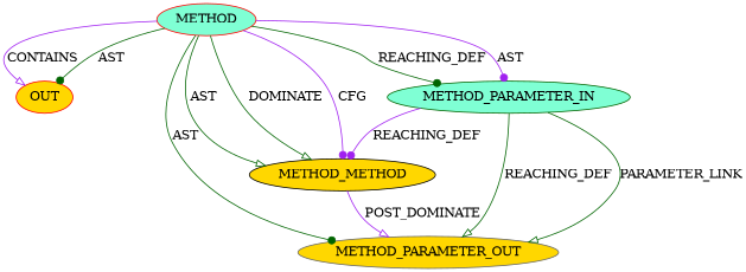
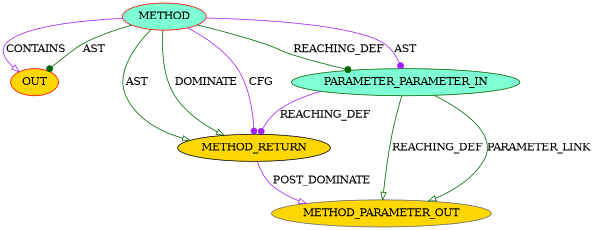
  digraph {
    node [CODE="<empty>" ORDER=1 TYPE_FULL_NAME=ANY color=red fillcolor=gold style=filled EVALUATION_STRATEGY=BY_VALUE]
    edge [arrowhead=onormal color=darkgreen]
    n1 [ARGUMENT_INDEX=1 label=OUT EVALUATION_STRATEGY=""]
    n2 [AST_PARENT_FULL_NAME="<global>" AST_PARENT_TYPE=NAMESPACE_BLOCK FILENAME="<empty>" FULL_NAME=iov_iter_is_discard IS_EXTERNAL=true NAME=iov_iter_is_discard ORDER=0 fillcolor=aquamarine label=METHOD TYPE_FULL_NAME="" EVALUATION_STRATEGY=""]
    n3 [CODE=p1 INDEX=1 IS_VARIADIC=false NAME=p1 color=gray40 label=METHOD_PARAMETER_OUT]
-   n4 [CODE=RET ORDER=2 color=black label=METHOD_METHOD]
-   n5 [CODE=p1 INDEX=1 IS_VARIADIC=false NAME=p1 color=darkgreen fillcolor=aquamarine label=METHOD_PARAMETER_IN]
+   n4 [CODE=RET ORDER=2 color=black label=METHOD_RETURN]
+   n5 [CODE=p1 INDEX=1 IS_VARIADIC=false NAME=p1 color=darkgreen fillcolor=aquamarine label=PARAMETER_PARAMETER_IN]
    n2 -> n1 [color=purple label=CONTAINS]
    n2 -> n1 [arrowhead=dot label=AST]
-   n2 -> n3 [arrowhead=dot label=AST]
    n2 -> n4 [label=AST]
    n2 -> n4 [label=DOMINATE]
    n2 -> n4 [arrowhead=dot color=purple label=CFG]
    n2 -> n5 [arrowhead=dot label=REACHING_DEF]
    n2 -> n5 [arrowhead=dot color=purple label=AST]
    n4 -> n3 [color=purple label=POST_DOMINATE]
    n5 -> n3 [VARIABLE=p1 label=REACHING_DEF]
    n5 -> n3 [label=PARAMETER_LINK]
    n5 -> n4 [VARIABLE=p1 arrowhead=dot color=purple label=REACHING_DEF]
  }
